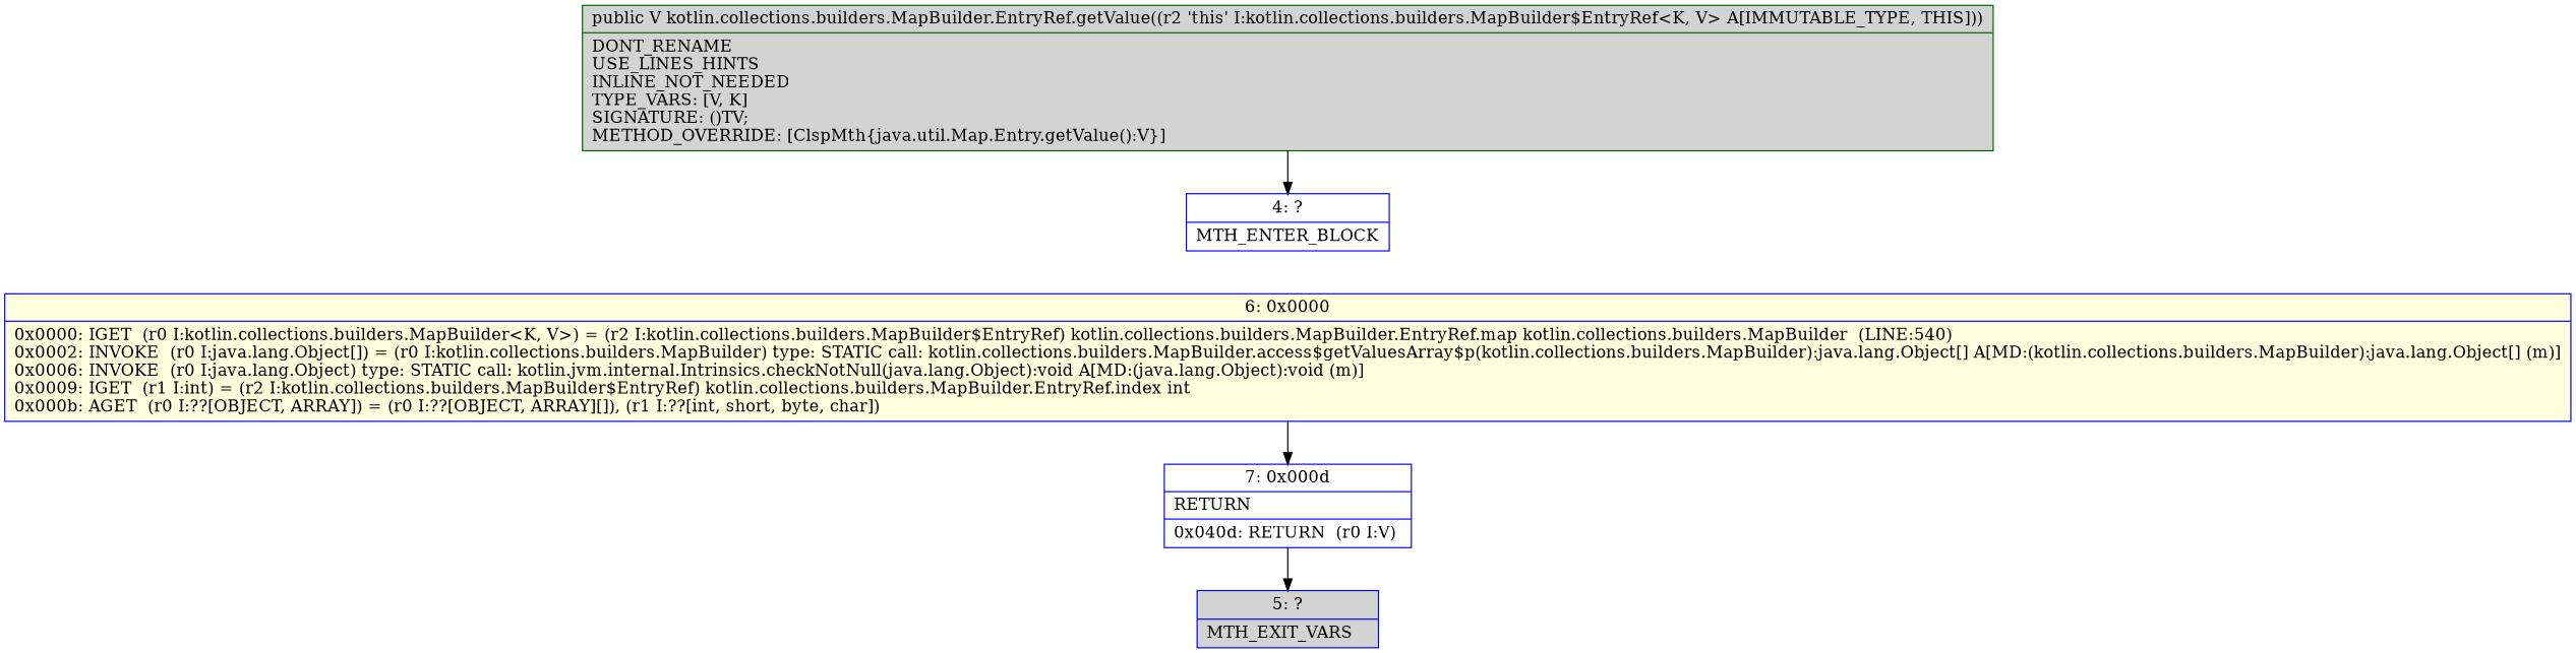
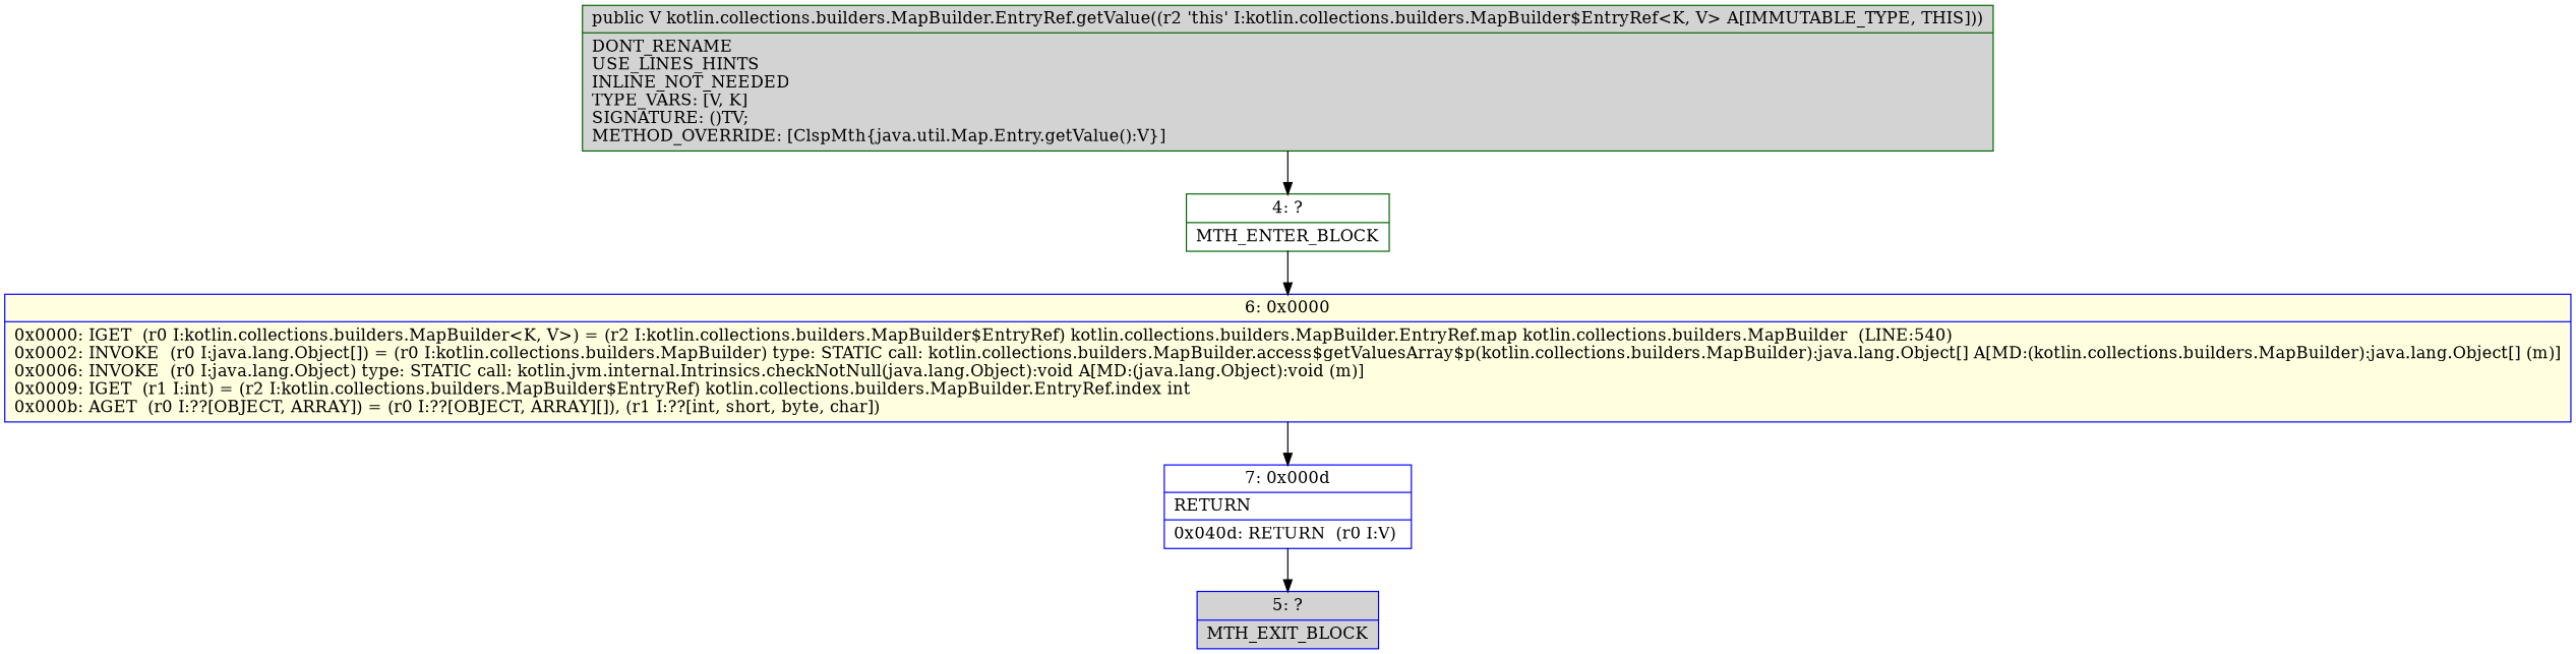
  digraph {
    node [color=blue fillcolor=white shape=record style=filled]
-   n1 [label="{4\:\ ?|MTH_ENTER_BLOCK\l}"]
+   n1 [color=darkgreen label="{4\:\ ?|MTH_ENTER_BLOCK\l}"]
    n2 [fillcolor=lightyellow label="{6\:\ 0x0000|0x0000: IGET  (r0 I:kotlin.collections.builders.MapBuilder\<K, V\>) = (r2 I:kotlin.collections.builders.MapBuilder$EntryRef) kotlin.collections.builders.MapBuilder.EntryRef.map kotlin.collections.builders.MapBuilder  (LINE:540)\l0x0002: INVOKE  (r0 I:java.lang.Object[]) = (r0 I:kotlin.collections.builders.MapBuilder) type: STATIC call: kotlin.collections.builders.MapBuilder.access$getValuesArray$p(kotlin.collections.builders.MapBuilder):java.lang.Object[] A[MD:(kotlin.collections.builders.MapBuilder):java.lang.Object[] (m)]\l0x0006: INVOKE  (r0 I:java.lang.Object) type: STATIC call: kotlin.jvm.internal.Intrinsics.checkNotNull(java.lang.Object):void A[MD:(java.lang.Object):void (m)]\l0x0009: IGET  (r1 I:int) = (r2 I:kotlin.collections.builders.MapBuilder$EntryRef) kotlin.collections.builders.MapBuilder.EntryRef.index int \l0x000b: AGET  (r0 I:??[OBJECT, ARRAY]) = (r0 I:??[OBJECT, ARRAY][]), (r1 I:??[int, short, byte, char]) \l}"]
    n3 [label="{7\:\ 0x000d|RETURN\l|0x040d: RETURN  (r0 I:V) \l}"]
-   n4 [fillcolor=lightgrey label="{5\:\ ?|MTH_EXIT_VARS\l}"]
+   n4 [fillcolor=lightgrey label="{5\:\ ?|MTH_EXIT_BLOCK\l}"]
    n5 [color=darkgreen fillcolor=lightgrey label="{public V kotlin.collections.builders.MapBuilder.EntryRef.getValue((r2 'this' I:kotlin.collections.builders.MapBuilder$EntryRef\<K, V\> A[IMMUTABLE_TYPE, THIS]))  | DONT_RENAME\lUSE_LINES_HINTS\lINLINE_NOT_NEEDED\lTYPE_VARS: [V, K]\lSIGNATURE: ()TV;\lMETHOD_OVERRIDE: [ClspMth\{java.util.Map.Entry.getValue():V\}]\l}"]
+   n1 -> n2
    n2 -> n3
    n3 -> n4
    n5 -> n1
  }
